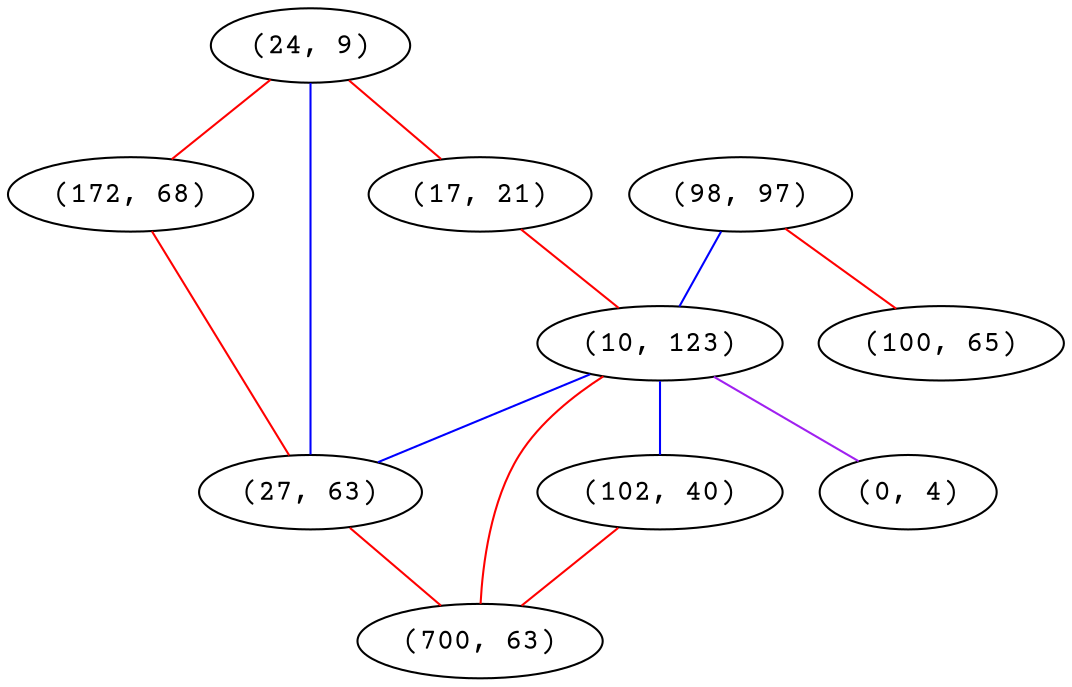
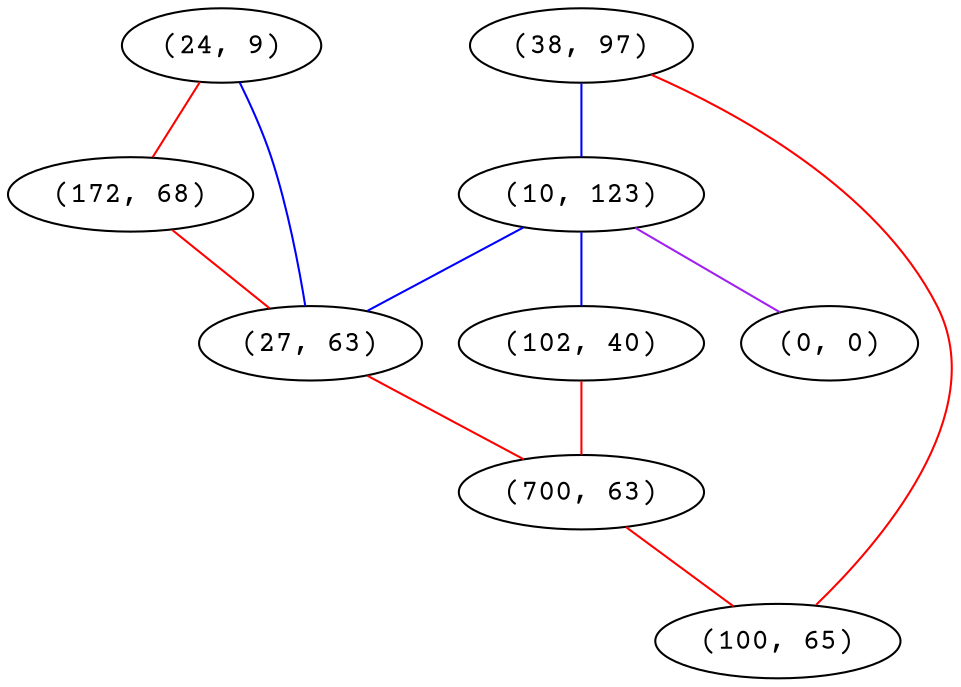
  graph {
    fontname="Courier Prime"
    node [fontname="Courier Prime"]
    edge [color=red fontname="Courier Prime" weight=1]
    "(24, 9)"
-   "(17, 21)"
    "(172, 68)"
    "(27, 63)"
    n5 [label="(700, 63)"]
    "(102, 40)"
    "(10, 123)"
    "(100, 65)"
-   "(98, 97)"
-   "(0, 0)" [label="(0, 4)"]
-   "(24, 9)" -- "(17, 21)"
+   "(98, 97)" [label="(38, 97)"]
+   "(0, 0)"
    "(24, 9)" -- "(172, 68)" [weight=3]
    "(24, 9)" -- "(27, 63)" [color=blue weight=3]
-   "(17, 21)" -- "(10, 123)"
    "(172, 68)" -- "(27, 63)"
    "(27, 63)" -- n5
-   n5 -- "(10, 123)"
+   n5 -- "(100, 65)"
    "(102, 40)" -- n5
    "(10, 123)" -- "(27, 63)" [color=blue weight=3]
    "(10, 123)" -- "(102, 40)" [color=blue weight=3]
    "(10, 123)" -- "(0, 0)" [color=purple weight=4]
    "(98, 97)" -- "(10, 123)" [color=blue weight=3]
    "(98, 97)" -- "(100, 65)"
  }
